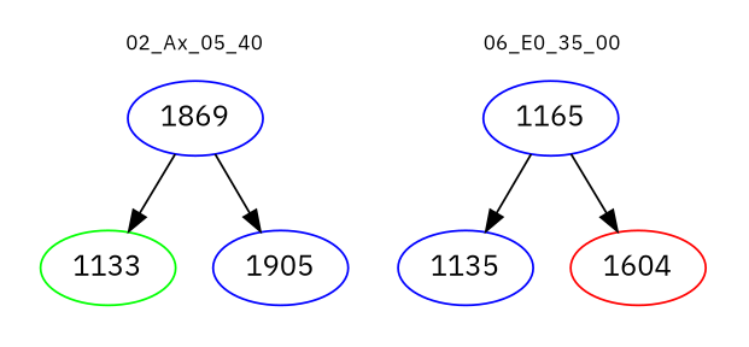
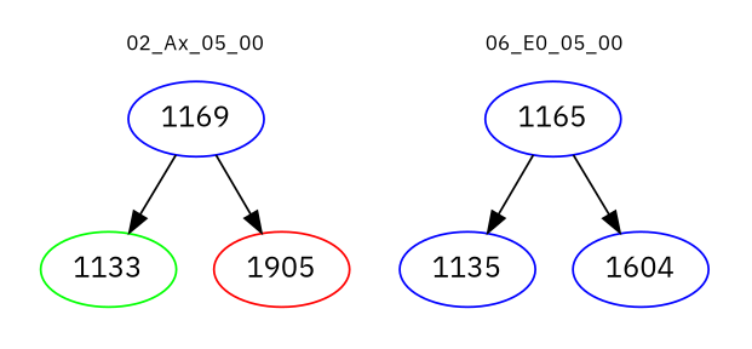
  digraph {
    fontname="IBM Plex Sans"
    node [color=blue fontname="IBM Plex Sans"]
    edge [color=black fontname="IBM Plex Sans"]
-   n1 [label=1869]
+   n1 [label=1169]
    n2 [color=green label=1133]
-   n3 [label=1905]
+   n3 [color=red label=1905]
    n4 [label=1165]
    n5 [label=1135]
-   n6 [color=red label=1604]
+   n6 [label=1604]
    subgraph cluster_1 {
      color=white
      fontsize=10
-     label="02_Ax_05_40"
+     label="02_Ax_05_00"
      n1
      n2
      n3
    }
    subgraph cluster_2 {
      color=white
      fontsize=10
-     label="06_E0_35_00"
+     label="06_E0_05_00"
      n4
      n5
      n6
    }
    n1 -> n2
    n1 -> n3
    n4 -> n5
    n4 -> n6
  }
